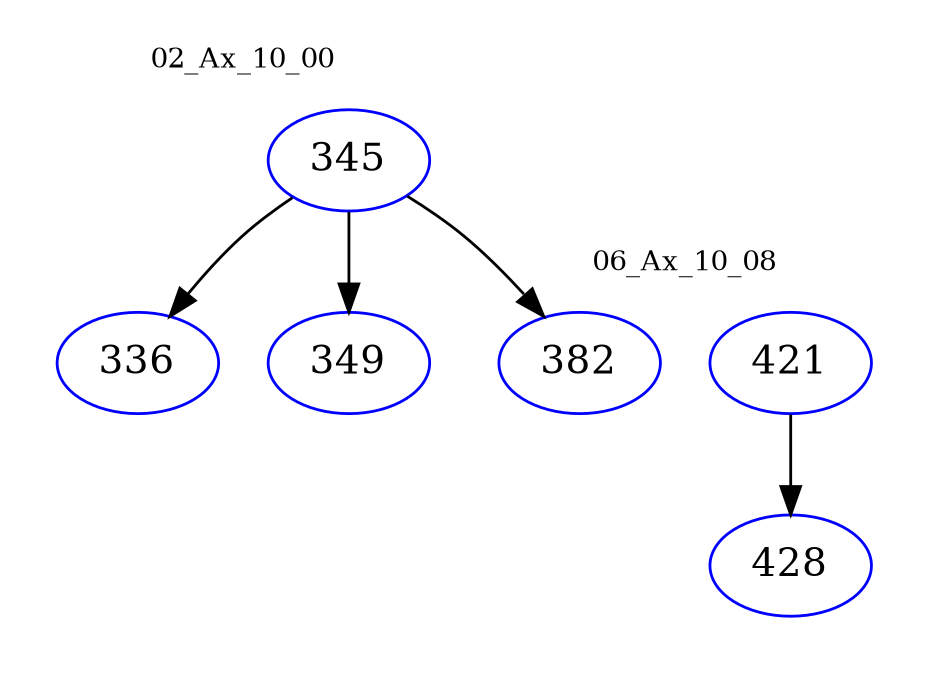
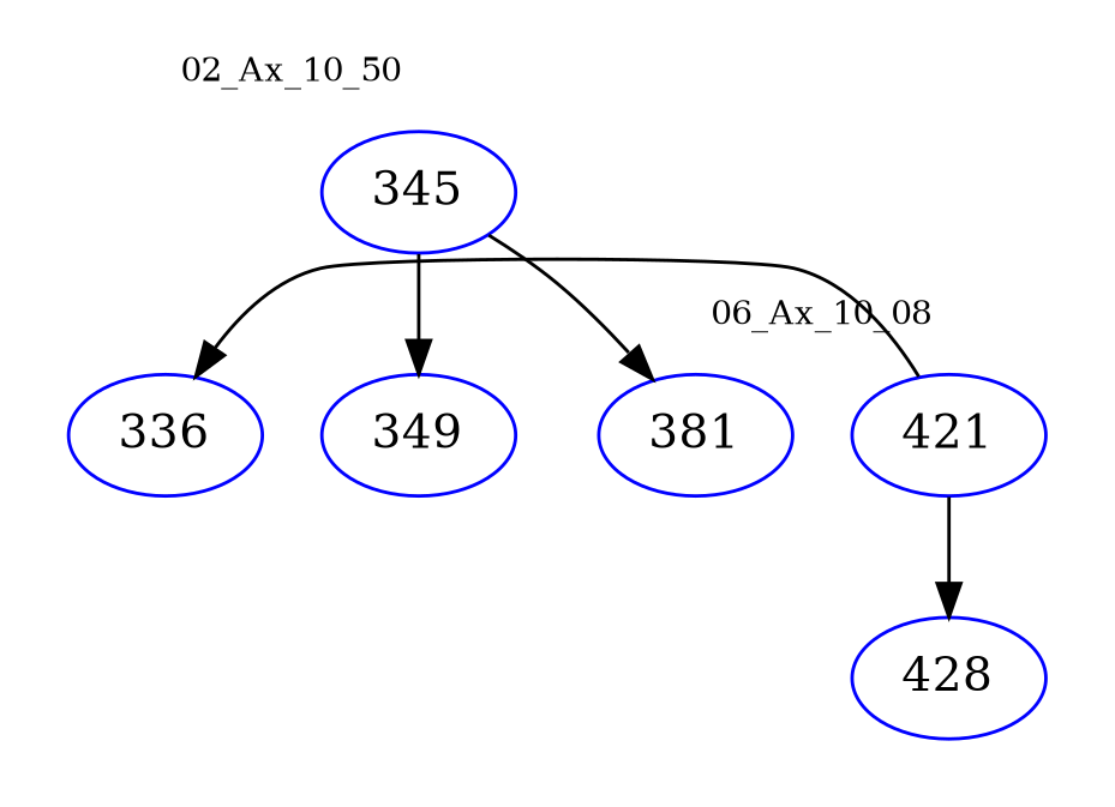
  digraph {
    node [color=blue]
    edge [color=black]
    n1 [label=421]
-   n2 [label=382]
+   n2 [label=381]
    n3 [label=428]
    n4 [label=345]
    n5 [label=336]
    n6 [label=349]
    subgraph cluster_1 {
      color=white
      fontsize=10
      label="06_Ax_10_08"
      n1
      n2
      n3
    }
    subgraph cluster_2 {
      color=white
      fontsize=10
-     label="02_Ax_10_00"
+     label="02_Ax_10_50"
      n4
      n5
      n6
    }
    n1 -> n3
    n4 -> n2
-   n4 -> n5
+   n1 -> n5
    n4 -> n6
  }
